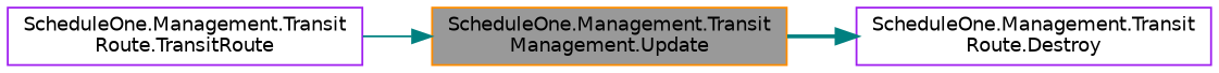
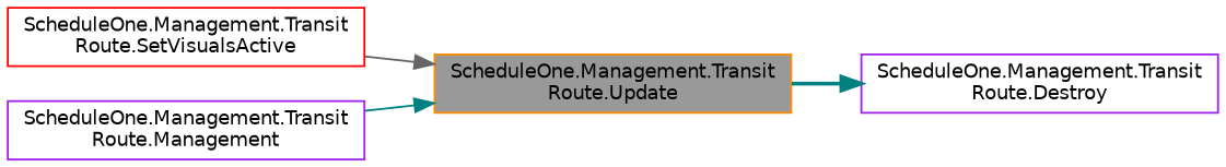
  digraph {
    rankdir=RL
    node [color=purple fillcolor=white fontname=Helvetica fontsize=10 shape=box style=filled]
    edge [color=teal dir=back fontname=Helvetica fontsize=10 labelfontname=Helvetica labelfontsize=10 style=solid]
-   n1 [color=darkorange fillcolor=grey60 fontcolor=black height=0.2 label="ScheduleOne.Management.Transit\lManagement.Update" width=0.4]
-   n3 [height=0.2 label="ScheduleOne.Management.Transit\lRoute.TransitRoute" width=0.4]
+   n1 [color=darkorange fillcolor=grey60 fontcolor=black height=0.2 label="ScheduleOne.Management.Transit\lRoute.Update" width=0.4]
+   n2 [color=red height=0.2 label="ScheduleOne.Management.Transit\lRoute.SetVisualsActive" width=0.4]
+   n3 [height=0.2 label="ScheduleOne.Management.Transit\lRoute.Management" width=0.4]
    n4 [height=0.2 label="ScheduleOne.Management.Transit\lRoute.Destroy" width=0.4]
+   n1 -> n2 [color=gray40]
    n1 -> n3
    n4 -> n1 [style=bold]
  }
